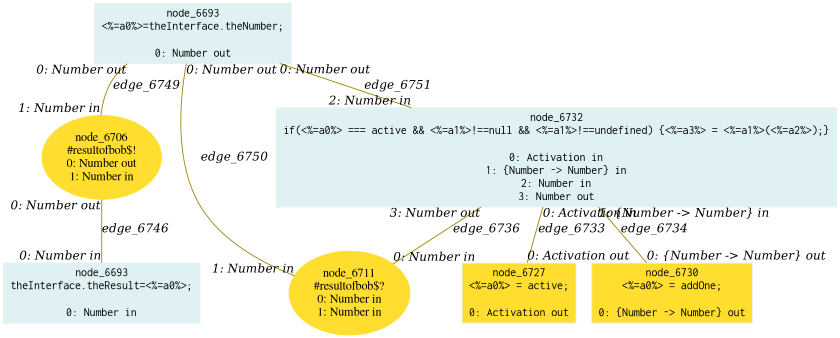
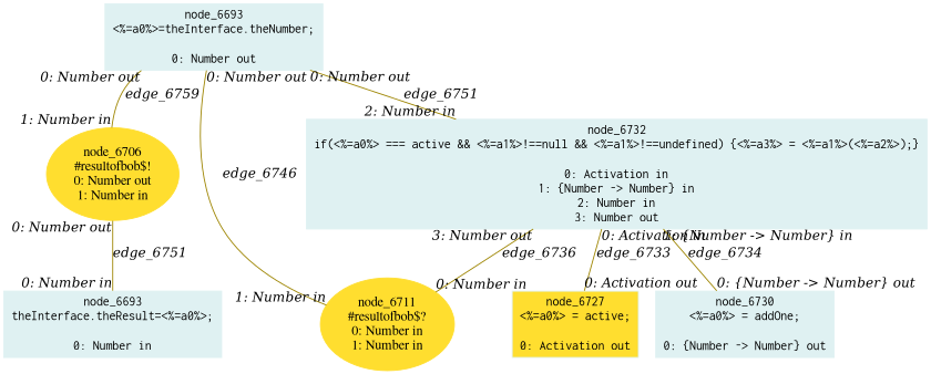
  digraph {
    node [color="#dff1f2" fontname=Courier shape=box style=filled]
    edge [arrowHead=none arrowsize=1 color="#9d8400" dir=none fontname="Times-Italic" headlabel="1: Number in" taillabel="0: Number out"]
    n1 [label="node_6693\n<%=a0%>=theInterface.theNumber;\n\n0: Number out"]
    n2 [color="#ffde2f" fontname=Times label="node_6706\n#resultofbob$!\n0: Number out\n1: Number in" shape=ellipse]
    n3 [color="#ffde2f" fontname=Times label="node_6711\n#resultofbob$?\n0: Number in\n1: Number in" shape=ellipse]
    n4 [label="node_6732\nif(<%=a0%> === active && <%=a1%>!==null && <%=a1%>!==undefined) {<%=a3%> = <%=a1%>(<%=a2%>);}\n\n0: Activation in\n1: {Number -> Number} in\n2: Number in\n3: Number out"]
    n5 [label="node_6693\ntheInterface.theResult=<%=a0%>;\n\n0: Number in"]
    n6 [fillcolor="#ffde2f" label="node_6727\n<%=a0%> = active;\n\n0: Activation out"]
-   n7 [label="node_6730\n<%=a0%> = addOne;\n\n0: {Number -> Number} out" fillcolor="#ffde2f"]
-   n1 -> n2 [label=edge_6749]
-   n1 -> n3 [label=edge_6750]
+   n7 [label="node_6730\n<%=a0%> = addOne;\n\n0: {Number -> Number} out"]
+   n1 -> n2 [label=edge_6759]
+   n1 -> n3 [label=edge_6746]
    n1 -> n4 [headlabel="2: Number in" label=edge_6751]
-   n2 -> n5 [headlabel="0: Number in" label=edge_6746]
+   n2 -> n5 [headlabel="0: Number in" label=edge_6751]
    n4 -> n3 [headlabel="0: Number in" label=edge_6736 taillabel="3: Number out"]
    n4 -> n6 [headlabel="0: Activation out" label=edge_6733 taillabel="0: Activation in"]
    n4 -> n7 [headlabel="0: {Number -> Number} out" label=edge_6734 taillabel="1: {Number -> Number} in"]
  }
